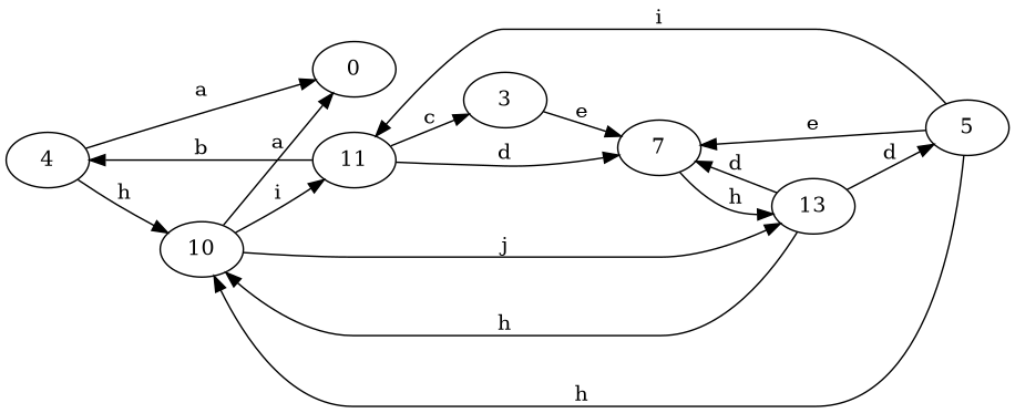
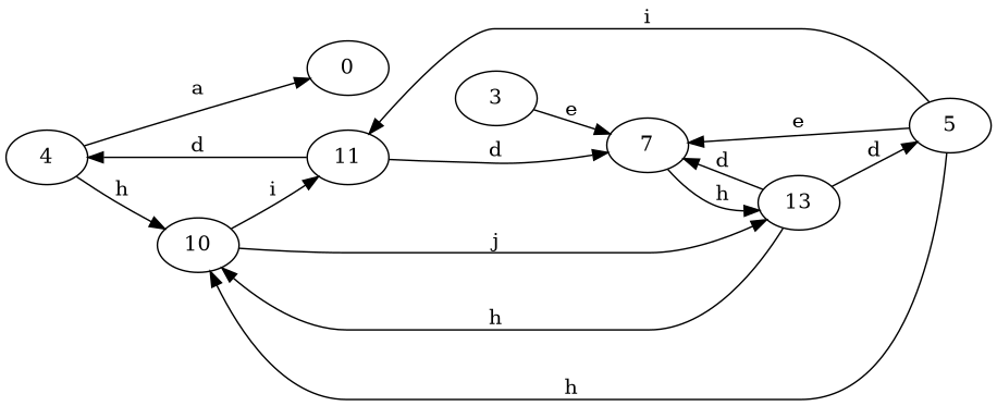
  strict digraph {
    rankdir=LR
    n1 [label=4]
    0
    10
    11
    13
    3
    7
    5
    n1 -> 0 [label=a]
    n1 -> 10 [label=h]
-   10 -> 0 [label=a]
    10 -> 11 [label=i]
    10 -> 13 [label=j]
-   11 -> n1 [label=b]
-   11 -> 3 [label=c]
+   11 -> n1 [label=d]
    11 -> 7 [label=d]
    13 -> 10 [label=h]
    13 -> 7 [label=d]
    13 -> 5 [label=d]
    3 -> 7 [label=e]
    7 -> 13 [label=h]
    5 -> 10 [label=h]
    5 -> 11 [label=i]
    5 -> 7 [label=e]
  }
